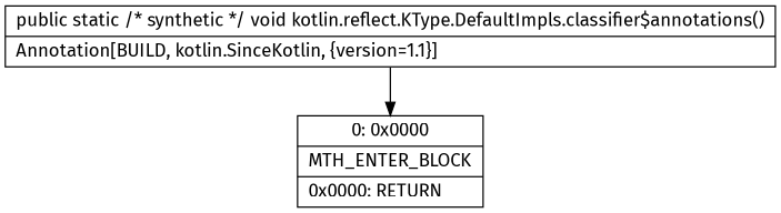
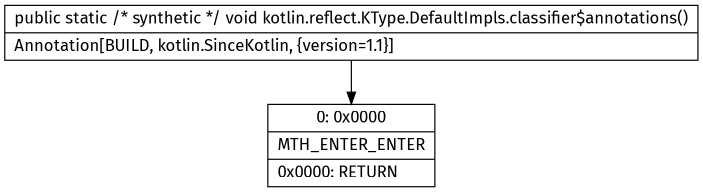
  digraph {
    fontname="Fira Sans"
    node [shape=record fontname="Fira Sans"]
-   n1 [label="{0\:\ 0x0000|MTH_ENTER_BLOCK\l|0x0000: RETURN   \l}"]
+   n1 [label="{0\:\ 0x0000|MTH_ENTER_ENTER\l|0x0000: RETURN   \l}"]
    n2 [label="{public static \/* synthetic *\/ void kotlin.reflect.KType.DefaultImpls.classifier$annotations()  | Annotation[BUILD, kotlin.SinceKotlin, \{version=1.1\}]\l}"]
    n2 -> n1 [fontname="Fira Sans"]
  }
